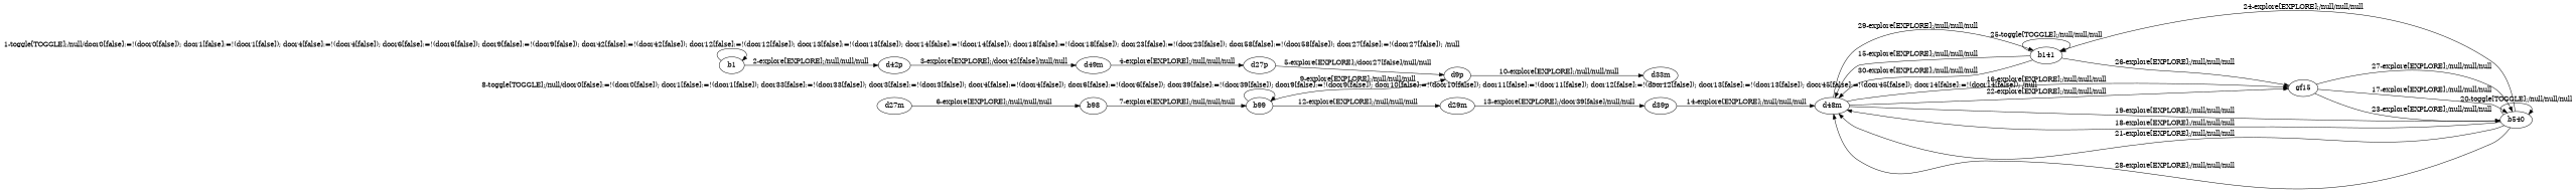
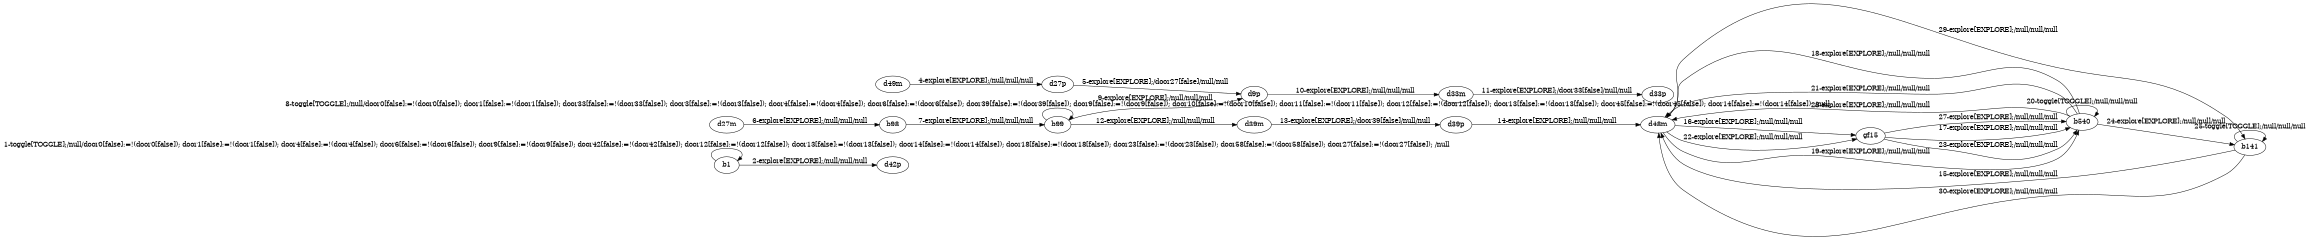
  digraph {
    rankdir=LR
    b1
    d42p
    n3 [label=d49m]
    d27p
    d9p
    d27m
    b98
    b99
-   d39m [label=d29m]
+   d39m
    d33m
+   d33p
    d39p
    d48m
    b141
    gf15
    n16 [label=b540]
    b1 -> b1 [label="1-toggle[TOGGLE];/null/door0[false]:=!(door0[false]); door1[false]:=!(door1[false]); door4[false]:=!(door4[false]); door6[false]:=!(door6[false]); door9[false]:=!(door9[false]); door42[false]:=!(door42[false]); door12[false]:=!(door12[false]); door13[false]:=!(door13[false]); door14[false]:=!(door14[false]); door18[false]:=!(door18[false]); door23[false]:=!(door23[false]); door58[false]:=!(door58[false]); door27[false]:=!(door27[false]); /null"]
    b1 -> d42p [label="2-explore[EXPLORE];/null/null/null"]
-   d42p -> n3 [label="3-explore[EXPLORE];/door42[false]/null/null"]
    n3 -> d27p [label="4-explore[EXPLORE];/null/null/null"]
    d27p -> d9p [label="5-explore[EXPLORE];/door27[false]/null/null"]
    d9p -> d33m [label="10-explore[EXPLORE];/null/null/null"]
    d27m -> b98 [label="6-explore[EXPLORE];/null/null/null"]
    b98 -> b99 [label="7-explore[EXPLORE];/null/null/null"]
    b99 -> d9p [label="9-explore[EXPLORE];/null/null/null"]
    b99 -> b99 [label="8-toggle[TOGGLE];/null/door0[false]:=!(door0[false]); door1[false]:=!(door1[false]); door33[false]:=!(door33[false]); door3[false]:=!(door3[false]); door4[false]:=!(door4[false]); door6[false]:=!(door6[false]); door39[false]:=!(door39[false]); door9[false]:=!(door9[false]); door10[false]:=!(door10[false]); door11[false]:=!(door11[false]); door12[false]:=!(door12[false]); door13[false]:=!(door13[false]); door45[false]:=!(door45[false]); door14[false]:=!(door14[false]); /null"]
    b99 -> d39m [label="12-explore[EXPLORE];/null/null/null"]
    d39m -> d39p [label="13-explore[EXPLORE];/door39[false]/null/null"]
+   d33m -> d33p [label="11-explore[EXPLORE];/door33[false]/null/null"]
    d39p -> d48m [label="14-explore[EXPLORE];/null/null/null"]
    d48m -> b141 [label="29-explore[EXPLORE];/null/null/null"]
    d48m -> gf15 [label="16-explore[EXPLORE];/null/null/null"]
    d48m -> gf15 [label="22-explore[EXPLORE];/null/null/null"]
    d48m -> n16 [label="19-explore[EXPLORE];/null/null/null"]
    b141 -> d48m [label="15-explore[EXPLORE];/null/null/null"]
    b141 -> d48m [label="30-explore[EXPLORE];/null/null/null"]
    b141 -> b141 [label="25-toggle[TOGGLE];/null/null/null"]
-   b141 -> gf15 [label="26-explore[EXPLORE];/null/null/null"]
    gf15 -> n16 [label="17-explore[EXPLORE];/null/null/null"]
    gf15 -> n16 [label="23-explore[EXPLORE];/null/null/null"]
    gf15 -> n16 [label="27-explore[EXPLORE];/null/null/null"]
    n16 -> d48m [label="18-explore[EXPLORE];/null/null/null"]
    n16 -> d48m [label="21-explore[EXPLORE];/null/null/null"]
    n16 -> d48m [label="28-explore[EXPLORE];/null/null/null"]
    n16 -> b141 [label="24-explore[EXPLORE];/null/null/null"]
    n16 -> n16 [label="20-toggle[TOGGLE];/null/null/null"]
  }
